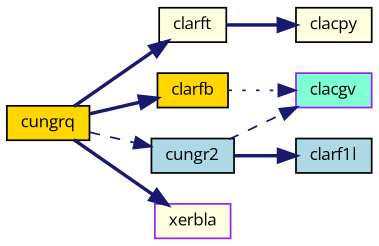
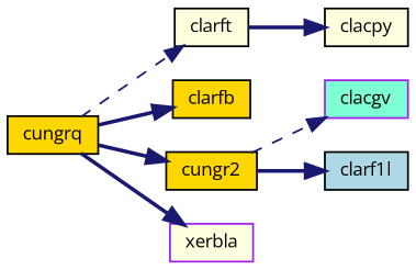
  digraph {
    fontname="Open Sans"
    rankdir=LR
    node [color=black fillcolor=lightyellow fontname="Open Sans" fontsize=10 shape=record style=filled]
    edge [color=midnightblue fontname="Open Sans" fontsize=10 labelfontname=Helvetica labelfontsize=10 style=bold]
    n1 [fillcolor=gold fontcolor=black height=0.2 label=cungrq width=0.4]
    n2 [fillcolor=gold height=0.2 label=clarfb width=0.4]
    n3 [height=0.2 label=clarft width=0.4]
-   n4 [fillcolor=lightblue height=0.2 label=cungr2 width=0.4]
+   n4 [fillcolor=gold height=0.2 label=cungr2 width=0.4]
    n5 [color=purple height=0.2 label=xerbla width=0.4]
    n6 [color=purple fillcolor=aquamarine height=0.2 label=clacgv width=0.4]
    n7 [height=0.2 label=clacpy width=0.4]
    n8 [fillcolor=lightblue height=0.2 label=clarf1l width=0.4]
    n1 -> n2
-   n1 -> n3
-   n1 -> n4 [style=dashed]
+   n1 -> n3 [style=dashed]
+   n1 -> n4
    n1 -> n5
-   n2 -> n6 [style=dotted]
    n3 -> n7
    n4 -> n6 [style=dashed]
    n4 -> n8
  }
